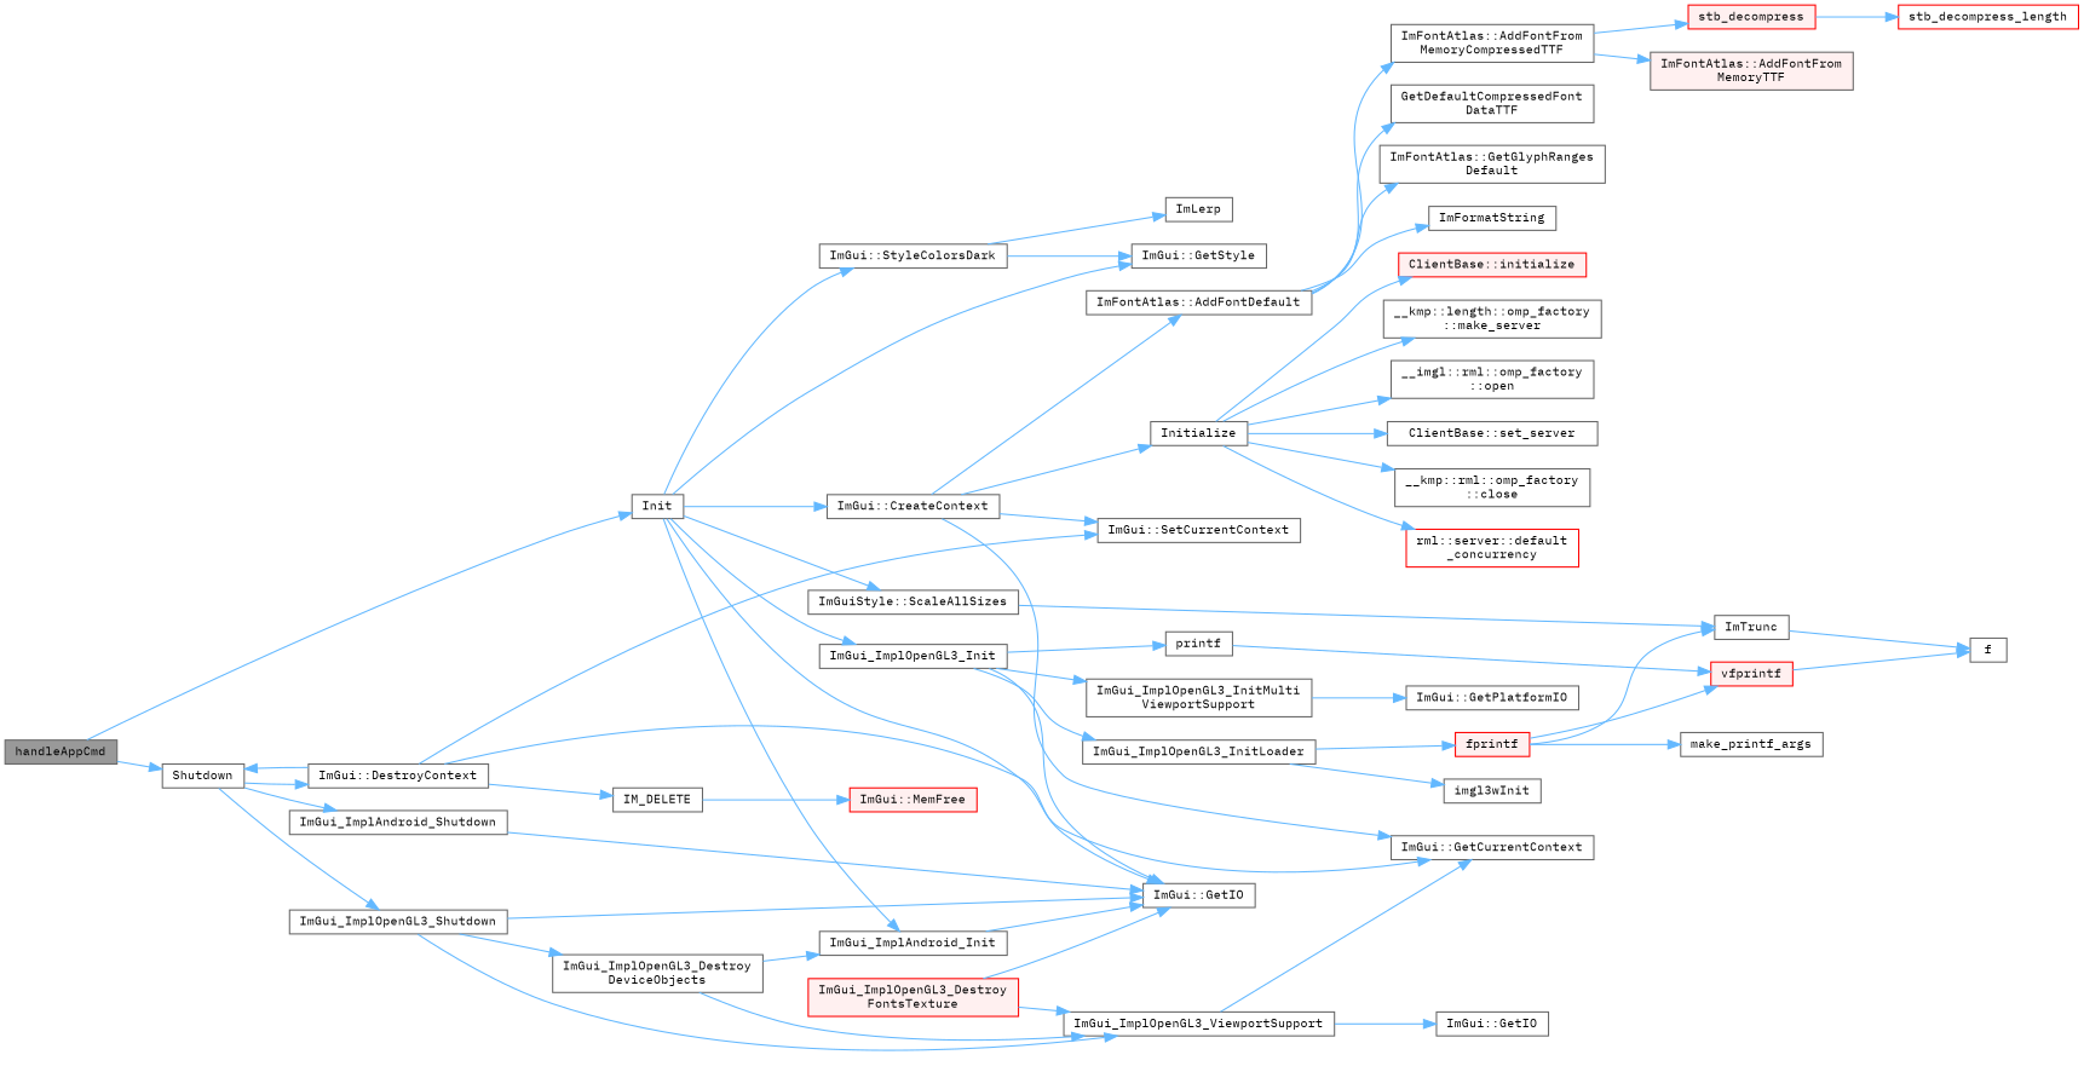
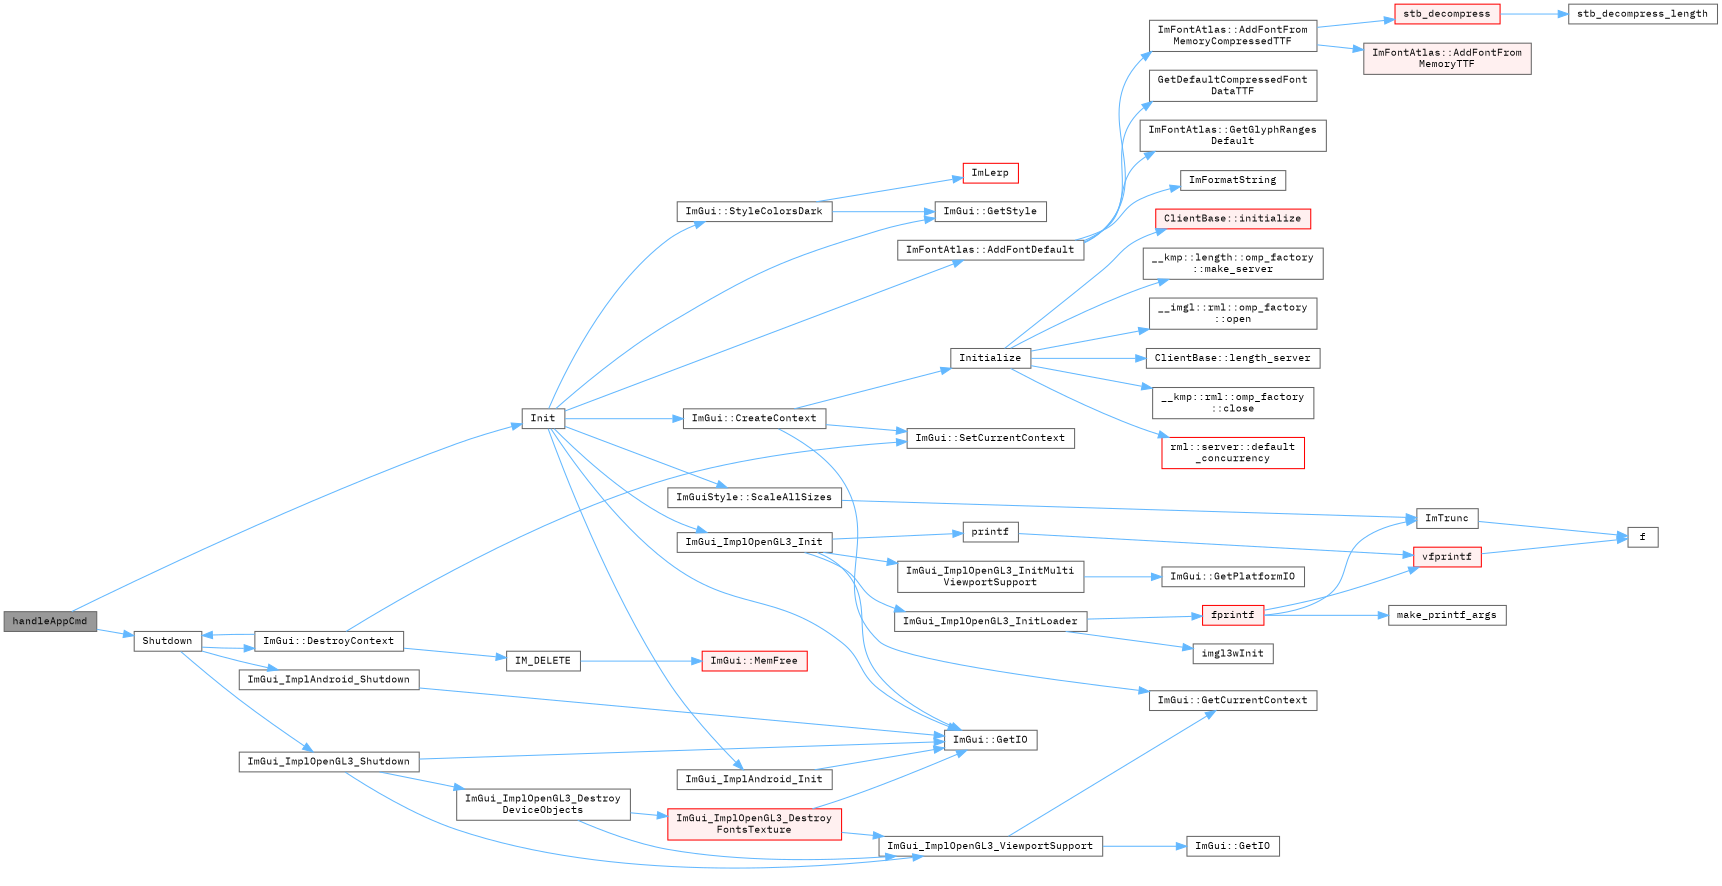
  digraph {
    fontname="IBM Plex Mono"
    rankdir=LR
    node [color=grey40 fillcolor=white fontname="IBM Plex Mono" fontsize=10 shape=box style=filled]
    edge [color=steelblue1 fontname="IBM Plex Mono" fontsize=10 labelfontname=Helvetica labelfontsize=10 style=solid]
    n1 [color=gray40 fillcolor=grey60 fontcolor=black height=0.2 label=handleAppCmd width=0.4]
    n2 [height=0.2 label=Init width=0.4]
    n3 [height=0.2 label=Shutdown width=0.4]
    n4 [height=0.2 label="ImFontAtlas::AddFontDefault" width=0.4]
    n5 [height=0.2 label="ImGui::CreateContext" width=0.4]
    n6 [height=0.2 label="ImGui::GetIO" width=0.4]
    n7 [height=0.2 label="ImGui::GetStyle" width=0.4]
    n8 [height=0.2 label=ImGui_ImplAndroid_Init width=0.4]
    n9 [height=0.2 label=ImGui_ImplOpenGL3_Init width=0.4]
    n10 [height=0.2 label="ImGuiStyle::ScaleAllSizes" width=0.4]
    n11 [height=0.2 label="ImGui::StyleColorsDark" width=0.4]
    n12 [height=0.2 label="ImGui::DestroyContext" width=0.4]
    n13 [height=0.2 label=ImGui_ImplAndroid_Shutdown width=0.4]
    n14 [height=0.2 label=ImGui_ImplOpenGL3_Shutdown width=0.4]
    n15 [height=0.2 label="ImFontAtlas::AddFontFrom\lMemoryCompressedTTF" width=0.4]
    n16 [height=0.2 label="GetDefaultCompressedFont\lDataTTF" width=0.4]
    n17 [height=0.2 label="ImFontAtlas::GetGlyphRanges\lDefault" width=0.4]
    n18 [height=0.2 label=ImFormatString width=0.4]
    n19 [height=0.2 label="ImGui::GetCurrentContext" width=0.4]
    n20 [height=0.2 label=Initialize width=0.4]
    n21 [height=0.2 label="ImGui::SetCurrentContext" width=0.4]
    n22 [height=0.2 label=ImGui_ImplOpenGL3_InitLoader width=0.4]
    n23 [height=0.2 label="ImGui_ImplOpenGL3_InitMulti\lViewportSupport" width=0.4]
    n24 [height=0.2 label=printf width=0.4]
    n25 [height=0.2 label=ImTrunc width=0.4]
-   n26 [height=0.2 label=ImLerp width=0.4]
+   n26 [color=red height=0.2 label=ImLerp width=0.4]
    n27 [fillcolor="#FFF0F0" height=0.2 label="ImFontAtlas::AddFontFrom\lMemoryTTF" width=0.4]
    n28 [color=red fillcolor="#FFF0F0" height=0.2 label=stb_decompress width=0.4]
-   n29 [color=red height=0.2 label=stb_decompress_length width=0.4]
+   n29 [height=0.2 label=stb_decompress_length width=0.4]
    n30 [height=0.2 label="__kmp::rml::omp_factory\l::close" width=0.4]
    n31 [color=red height=0.2 label="rml::server::default\l_concurrency" width=0.4]
    n32 [color=red fillcolor="#FFF0F0" height=0.2 label="ClientBase::initialize" width=0.4]
    n33 [height=0.2 label="__kmp::length::omp_factory\l::make_server" width=0.4]
    n34 [height=0.2 label="__imgl::rml::omp_factory\l::open" width=0.4]
-   n35 [height=0.2 label="ClientBase::set_server" width=0.4]
+   n35 [height=0.2 label="ClientBase::length_server" width=0.4]
    n36 [color=red fillcolor="#FFF0F0" height=0.2 label=fprintf width=0.4]
    n37 [height=0.2 label=imgl3wInit width=0.4]
    n38 [height=0.2 label="ImGui::GetPlatformIO" width=0.4]
    n39 [color=red fillcolor="#FFF0F0" height=0.2 label=vfprintf width=0.4]
    n40 [height=0.2 label=make_printf_args width=0.4]
    n41 [height=0.2 label=f width=0.4]
    n42 [height=0.2 label=IM_DELETE width=0.4]
    n43 [height=0.2 label="ImGui_ImplOpenGL3_Destroy\lDeviceObjects" width=0.4]
    n44 [height=0.2 label=ImGui_ImplOpenGL3_ViewportSupport width=0.4]
    n45 [color=red fillcolor="#FFF0F0" height=0.2 label="ImGui::MemFree" width=0.4]
    n46 [color=red fillcolor="#FFF0F0" height=0.2 label="ImGui_ImplOpenGL3_Destroy\lFontsTexture" width=0.4]
    n47 [height=0.2 label="ImGui::GetIO" width=0.4]
    n1 -> n2
    n1 -> n3
-   n5 -> n4
+   n2 -> n4
    n2 -> n5
    n2 -> n6
    n2 -> n7
    n2 -> n8
    n2 -> n9
    n2 -> n10
    n2 -> n11
    n3 -> n12
    n3 -> n13
    n3 -> n14
    n4 -> n15
    n4 -> n16
    n4 -> n17
    n4 -> n18
    n5 -> n19
    n5 -> n20
    n5 -> n21
    n8 -> n6
    n9 -> n6
    n9 -> n22
    n9 -> n23
    n9 -> n24
    n10 -> n25
    n11 -> n7
    n11 -> n26
    n12 -> n3
-   n12 -> n19
    n12 -> n21
    n12 -> n42
    n13 -> n6
    n14 -> n6
    n14 -> n43
    n14 -> n44
    n15 -> n27
    n15 -> n28
    n20 -> n30
    n20 -> n31
    n20 -> n32
    n20 -> n33
    n20 -> n34
    n20 -> n35
    n22 -> n36
    n22 -> n37
    n23 -> n38
    n24 -> n39
    n25 -> n41
    n28 -> n29
    n36 -> n25
    n36 -> n39
    n36 -> n40
    n39 -> n41
    n42 -> n45
    n43 -> n44
-   n43 -> n8
+   n43 -> n46
    n44 -> n19
    n44 -> n47
    n46 -> n6
    n46 -> n44
  }
